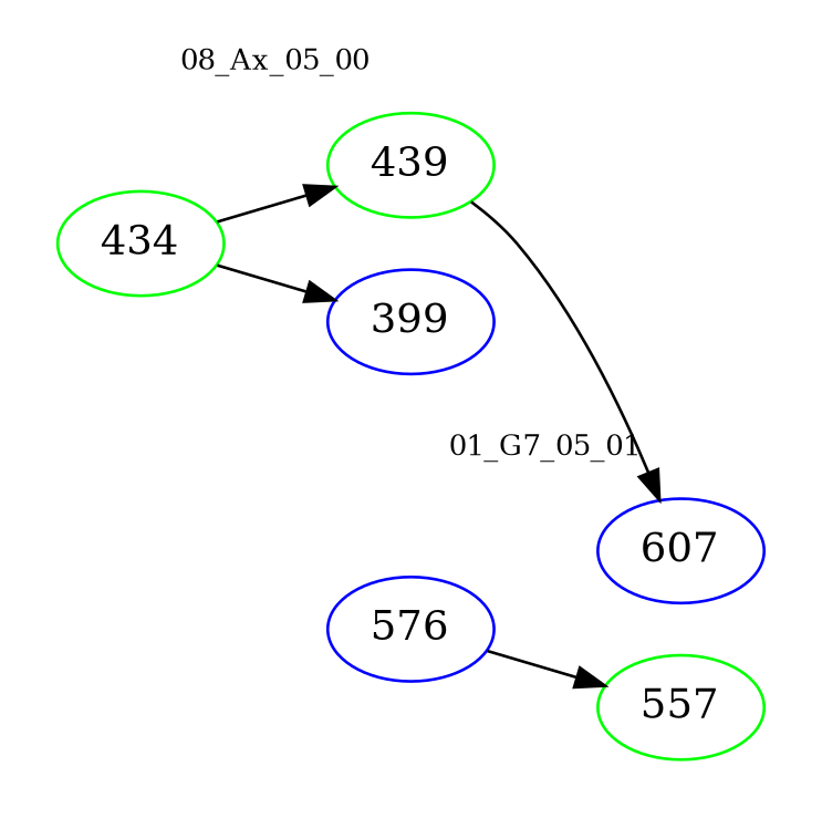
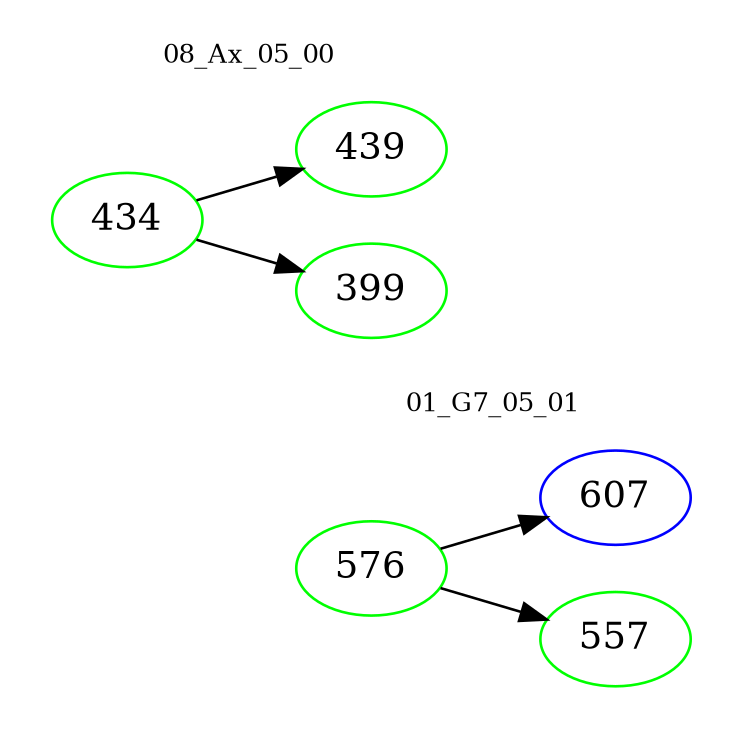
  digraph {
    rankdir=LR
    node [color=green]
    edge [color=black]
    n1 [label=434]
-   n2 [color=blue label=399]
+   n2 [label=399]
    n3 [label=439]
-   n4 [color=blue label=576]
+   n4 [label=576]
    n5 [label=557]
    n6 [color=blue label=607]
    subgraph cluster_1 {
      color=white
      fontsize=10
      label="08_Ax_05_00"
      n1
      n2
      n3
    }
    subgraph cluster_2 {
      color=white
      fontsize=10
      label="01_G7_05_01"
      n4
      n5
      n6
    }
    n1 -> n2
    n1 -> n3
    n4 -> n5
-   n3 -> n6
+   n4 -> n6
  }
